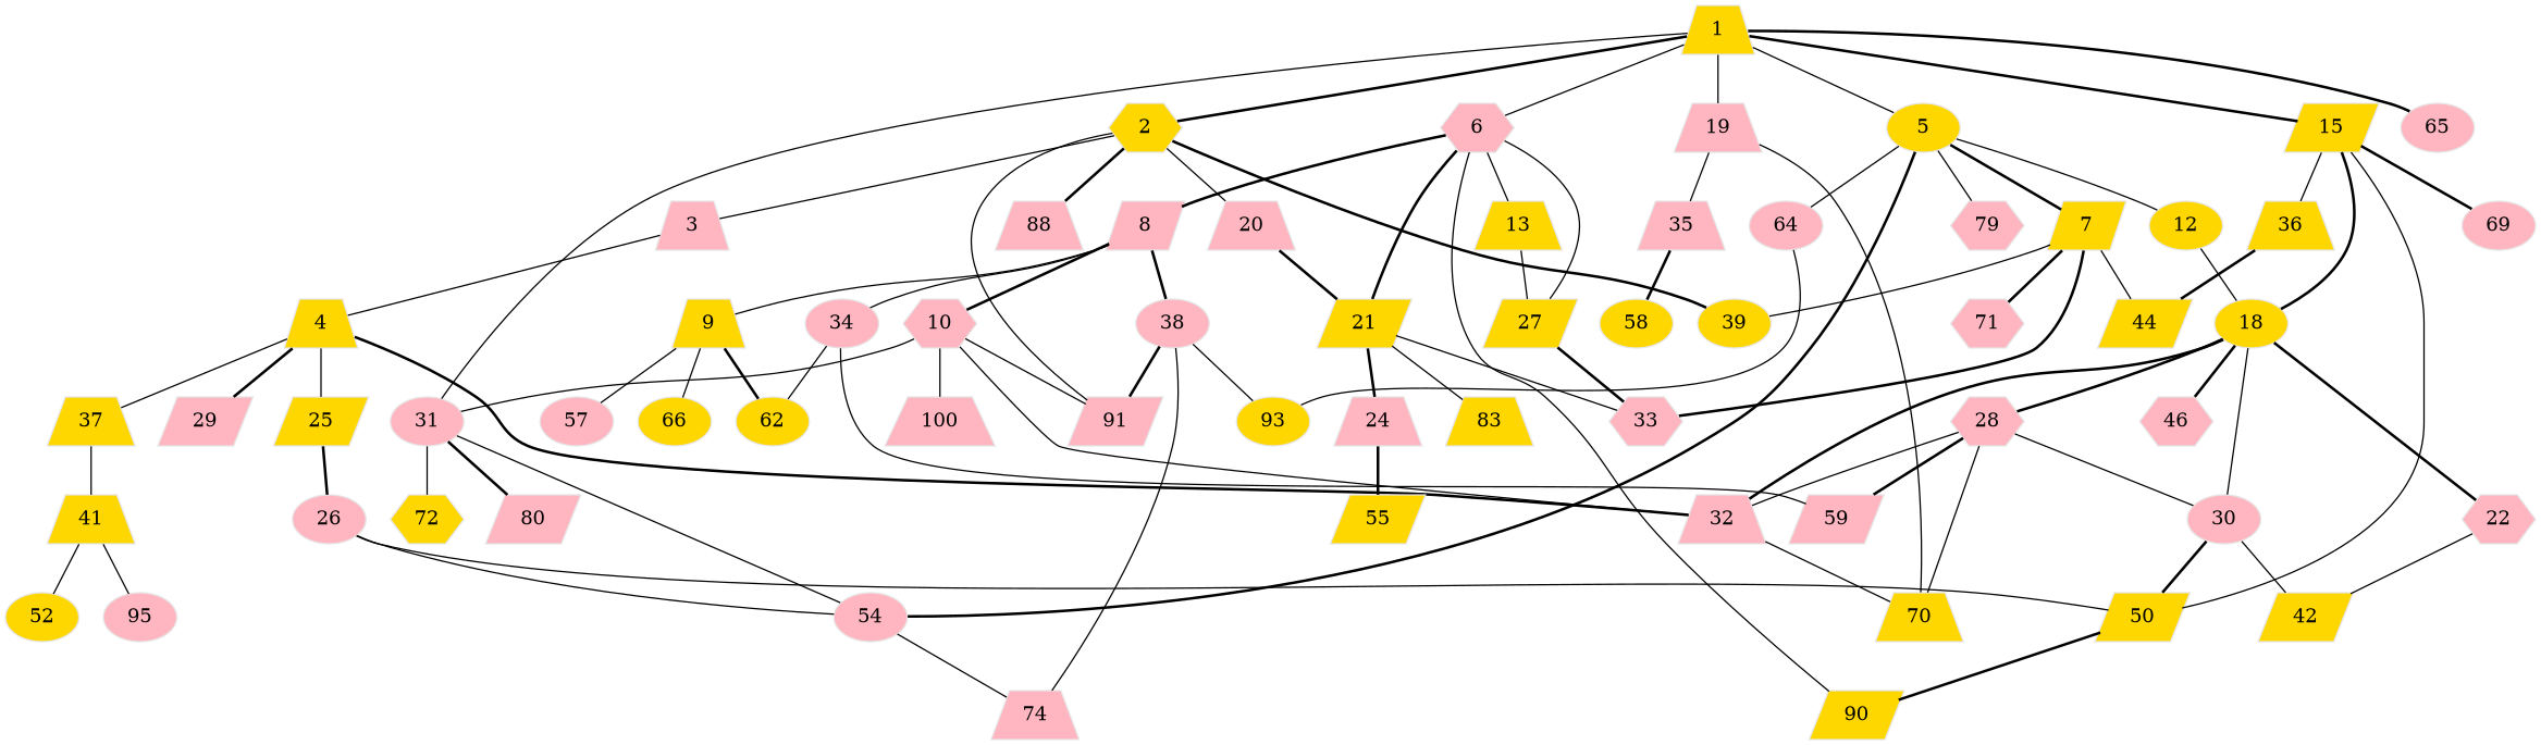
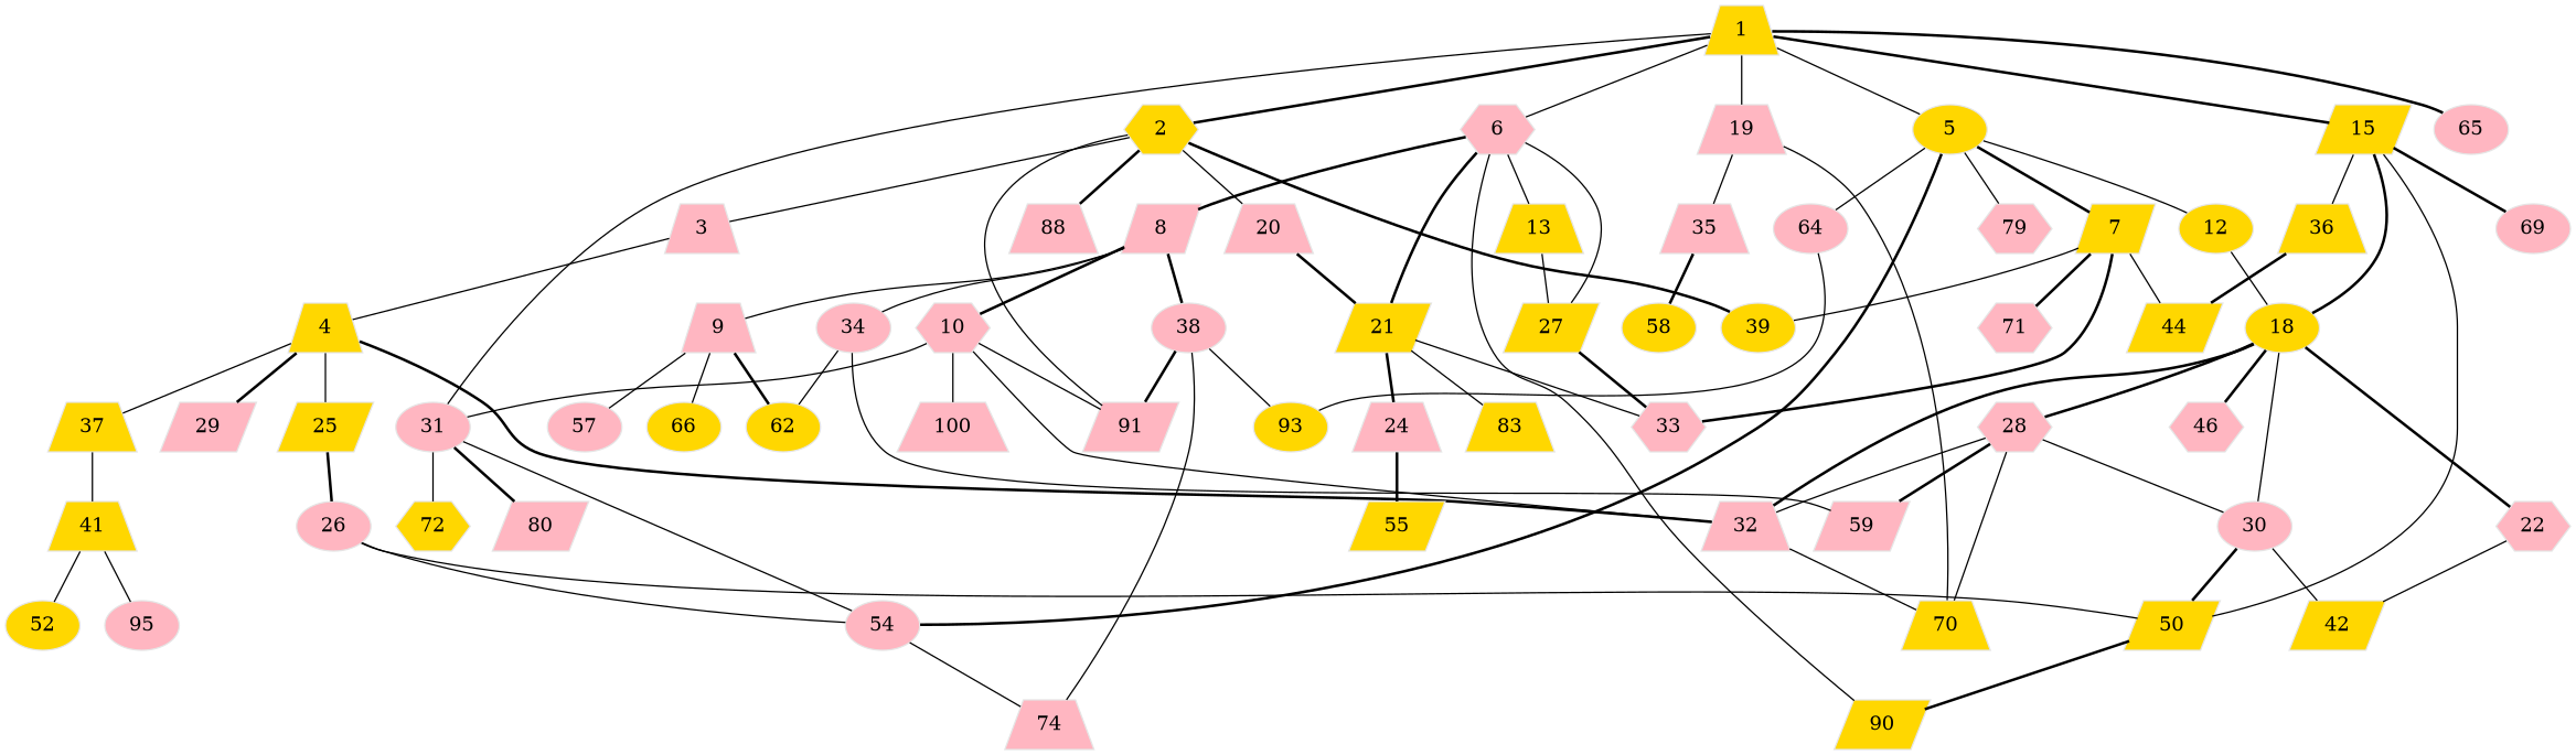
  graph {
    node [color=gray90 fillcolor=lightpink shape=ellipse style=filled]
    edge [style=solid]
    1 [fillcolor=gold shape=trapezium super="+14"]
    2 [fillcolor=gold shape=hexagon super="+11"]
    5 [fillcolor=gold super="+56"]
    6 [shape=hexagon super="+48"]
    15 [fillcolor=gold shape=parallelogram super="+63"]
    19 [shape=trapezium]
    31 [super="+89"]
    65 [super="+99"]
    3 [shape=trapezium super="+98"]
    20 [shape=trapezium]
    39 [fillcolor=gold]
    88 [shape=trapezium]
    91 [shape=parallelogram super="+92"]
    7 [fillcolor=gold shape=parallelogram super="+17"]
    12 [fillcolor=gold super="+45"]
    54 [super="+82"]
    64 [super="+78"]
    79 [shape=hexagon]
    8 [shape=parallelogram super="+84"]
    13 [fillcolor=gold shape=trapezium super="+81"]
    21 [fillcolor=gold shape=parallelogram super="+77"]
    27 [fillcolor=gold shape=parallelogram]
    90 [fillcolor=gold shape=parallelogram super="+94"]
    18 [fillcolor=gold super="+23"]
    36 [fillcolor=gold shape=trapezium]
    50 [fillcolor=gold shape=parallelogram super="+67"]
    69
    35 [shape=trapezium super="+76"]
    70 [fillcolor=gold shape=trapezium super="+86"]
    72 [fillcolor=gold shape=hexagon]
    80 [shape=parallelogram]
    4 [fillcolor=gold shape=trapezium super="+51"]
    25 [fillcolor=gold shape=parallelogram]
    29 [shape=parallelogram]
    32 [shape=trapezium super="+87"]
    37 [fillcolor=gold shape=trapezium super="+40"]
    26 [super="+43"]
    41 [fillcolor=gold shape=trapezium super="+49"]
    33 [shape=hexagon super="+75"]
    44 [fillcolor=gold shape=parallelogram]
    71 [shape=hexagon super="+85"]
    74 [shape=trapezium]
    93 [fillcolor=gold]
-   9 [fillcolor=gold shape=trapezium super="+53"]
+   9 [shape=trapezium super="+53"]
    10 [shape=hexagon super="+16"]
    34 [super="+73"]
    38 [super="+47"]
    24 [shape=trapezium]
    83 [fillcolor=gold shape=trapezium]
    57
    62 [fillcolor=gold]
    66 [fillcolor=gold super="+96"]
    100 [shape=trapezium]
    59 [shape=parallelogram super="+61"]
    22 [shape=hexagon]
    28 [shape=hexagon super="+97"]
    30 [super="+60"]
    46 [shape=hexagon]
    42 [fillcolor=gold shape=parallelogram]
    58 [fillcolor=gold]
    55 [fillcolor=gold shape=parallelogram super="+68"]
    52 [fillcolor=gold]
    95
    1 -- 2 [style=bold]
    1 -- 5
    1 -- 6
    1 -- 15 [style=bold]
    1 -- 19
    1 -- 31
    1 -- 65 [style=bold]
    2 -- 3
    2 -- 20
    2 -- 39 [style=bold]
    2 -- 88 [style=bold]
    2 -- 91
    5 -- 7 [style=bold]
    5 -- 12
    5 -- 54 [style=bold]
    5 -- 64
    5 -- 79
    6 -- 8 [style=bold]
    6 -- 13
    6 -- 21 [style=bold]
    6 -- 27
    6 -- 90
    15 -- 18 [style=bold]
    15 -- 36
    15 -- 50
    15 -- 69 [style=bold]
    19 -- 35
    19 -- 70
    31 -- 54
    31 -- 72
    31 -- 80 [style=bold]
    3 -- 4
    20 -- 21 [style=bold]
    7 -- 39
    7 -- 33 [style=bold]
    7 -- 44
    7 -- 71 [style=bold]
    12 -- 18
    54 -- 74
    64 -- 93
    8 -- 9
    8 -- 10 [style=bold]
    8 -- 34
    8 -- 38 [style=bold]
    13 -- 27
    21 -- 33
    21 -- 24 [style=bold]
    21 -- 83
    27 -- 33 [style=bold]
    18 -- 32 [style=bold]
    18 -- 22 [style=bold]
    18 -- 28 [style=bold]
    18 -- 30
    18 -- 46 [style=bold]
    36 -- 44 [style=bold]
    50 -- 90 [style=bold]
    35 -- 58 [style=bold]
    4 -- 25
    4 -- 29 [style=bold]
    4 -- 32 [style=bold]
    4 -- 37
    25 -- 26 [style=bold]
    32 -- 70
    37 -- 41
    26 -- 54
    26 -- 50
    41 -- 52
    41 -- 95
    9 -- 57
    9 -- 62 [style=bold]
    9 -- 66
    10 -- 31
    10 -- 91
    10 -- 32
    10 -- 100
    34 -- 62
    34 -- 59
    38 -- 91 [style=bold]
    38 -- 74
    38 -- 93
    24 -- 55 [style=bold]
    22 -- 42
    28 -- 70
    28 -- 32
    28 -- 59 [style=bold]
    28 -- 30
    30 -- 50 [style=bold]
    30 -- 42
  }
